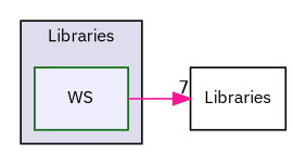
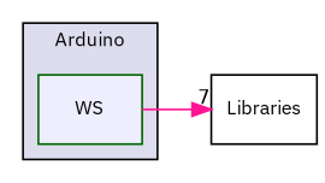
  digraph {
    compound=true
    rankdir=LR
    fontname="IBM Plex Sans"
    node [fontname="IBM Plex Sans" fontsize=10 shape=box style=filled]
    n1 [fillcolor="#eeeeff" label=WS pencolor=black color=darkgreen]
    n2 [color=black fillcolor=white label=Libraries]
    subgraph cluster_1 {
      bgcolor="#ddddee"
      fontsize=10
-     label=Libraries
+     label=Arduino
      pencolor=black
      n1
    }
    n1 -> n2 [headlabel=7 labeldistance=1.5 labelfontname=Helvetica labelfontsize=10 color=deeppink fontname="IBM Plex Sans"]
  }
